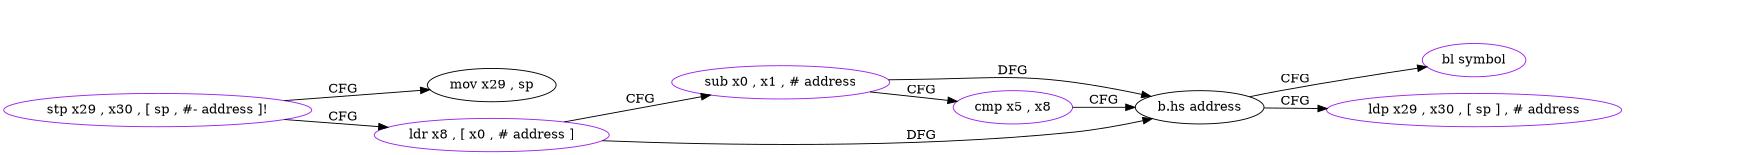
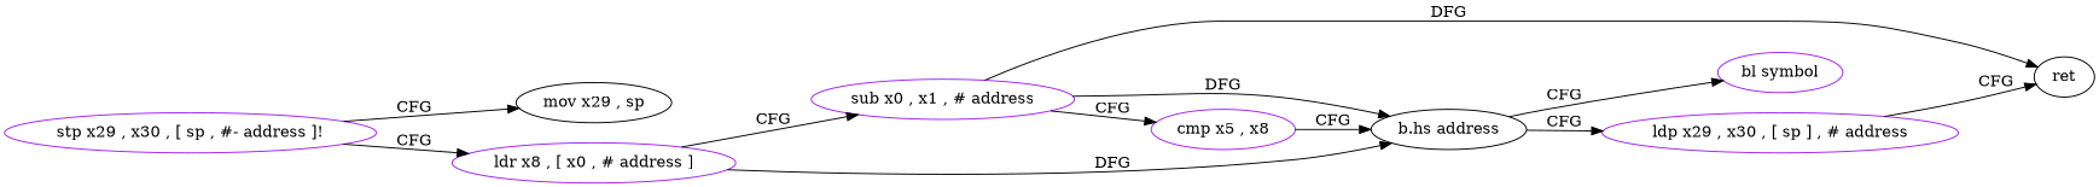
  digraph {
    rankdir=LR
    node [color=purple]
    n1 [label="stp x29 , x30 , [ sp , #- address ]!"]
    n2 [color=black label="mov x29 , sp"]
    n3 [label="ldr x8 , [ x0 , # address ]"]
    n4 [label="sub x0 , x1 , # address"]
    n5 [color=black label="b.hs address"]
    n6 [label="cmp x5 , x8"]
+   n7 [color=black label=ret]
    n8 [label="bl symbol"]
    n9 [label="ldp x29 , x30 , [ sp ] , # address"]
    n1 -> n2 [label=CFG]
    n1 -> n3 [label=CFG]
    n3 -> n4 [label=CFG]
    n3 -> n5 [label=DFG]
    n4 -> n5 [label=DFG]
    n4 -> n6 [label=CFG]
+   n4 -> n7 [label=DFG]
    n5 -> n8 [label=CFG]
    n5 -> n9 [label=CFG]
    n6 -> n5 [label=CFG]
+   n9 -> n7 [label=CFG]
  }
